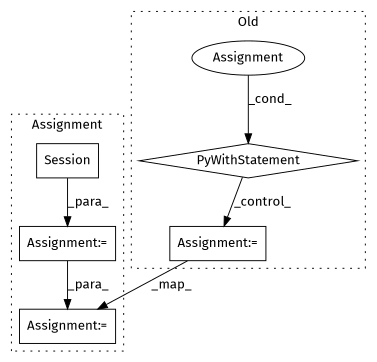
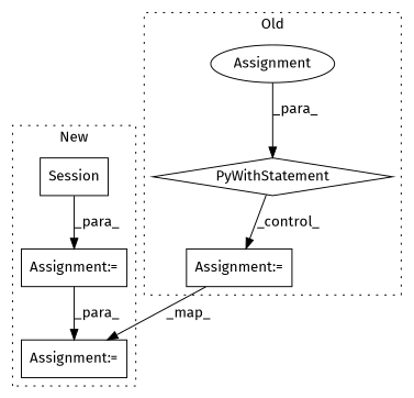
  digraph {
    fontname="Fira Sans"
    node [a=7 fontname="Fira Sans" l=2 shape=box]
    edge [fontname="Fira Sans"]
    n1 [a=32 l="8,1" label=Session s="1061,1097"]
    n2 [l=1 label="Assignment:=" s=1049]
    n3 [label="Assignment:=" s=1768]
    n4 [a=104 l="10,2" label=PyWithStatement s="1548,1585" shape=diamond]
    n5 [label="Assignment:=" s=1915]
    n6 [a=42 label=Assignment shape=ellipse l=""]
    subgraph cluster_1 {
-     label=Assignment
+     label=New
      style=dotted
      n1
      n2
      n3
    }
    subgraph cluster_2 {
      label=Old
      style=dotted
      n4
      n5
      n6
    }
    n1 -> n2 [label=_para_]
    n2 -> n3 [label=_para_]
    n4 -> n5 [label=_control_]
    n5 -> n3 [label=_map_]
-   n6 -> n4 [label=_cond_]
+   n6 -> n4 [label=_para_]
  }
